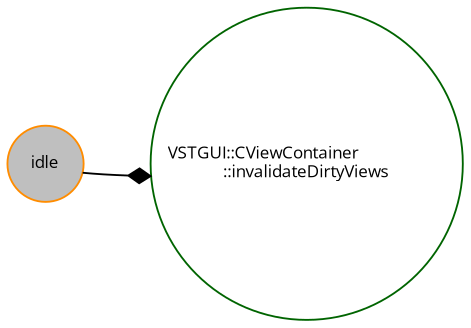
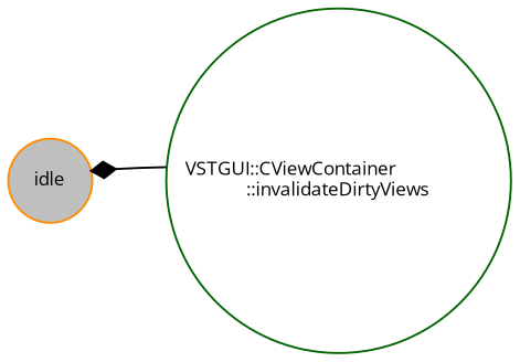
  digraph {
    rankdir=LR
    fontname="Open Sans"
    node [fontname="Open Sans" fontsize=9 shape=circle]
    n1 [color=darkorange fillcolor=grey75 fontcolor=black height=0.2 label=idle style=filled width=0.4]
    n2 [color=darkgreen height=0.2 label="VSTGUI::CViewContainer\l::invalidateDirtyViews" width=0.4]
-   n1 -> n2 [color=black fontname="Open Sans" fontsize=9 labelfontname=Arial labelfontsize=9 style=solid arrowhead=diamond]
+   n2 -> n1 [color=black fontname="Open Sans" fontsize=9 labelfontname=Arial labelfontsize=9 style=solid arrowhead=diamond]
  }
